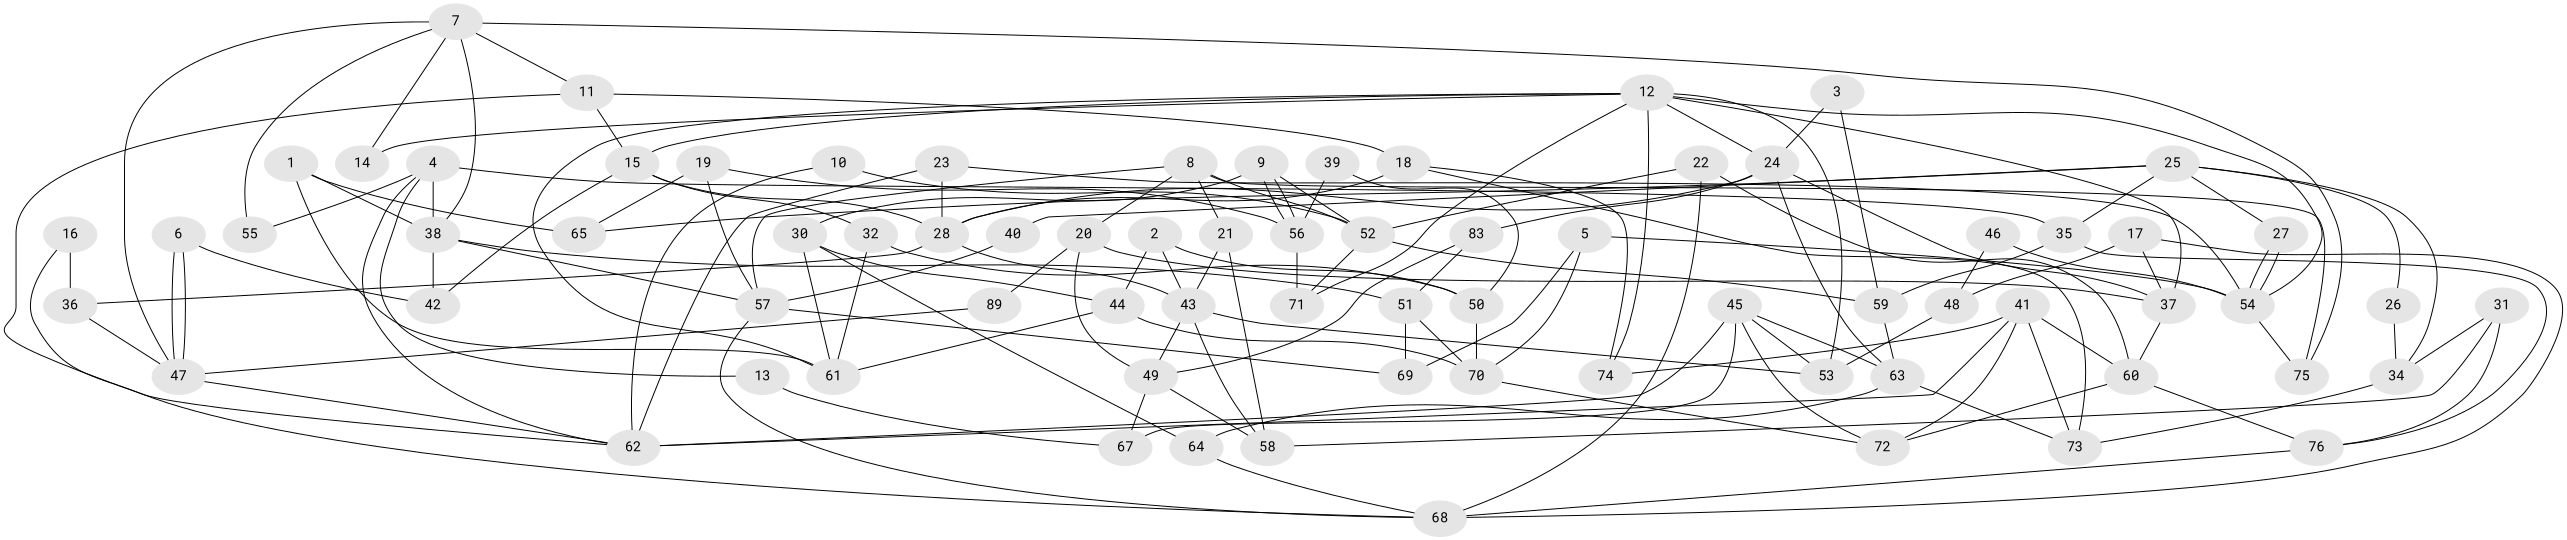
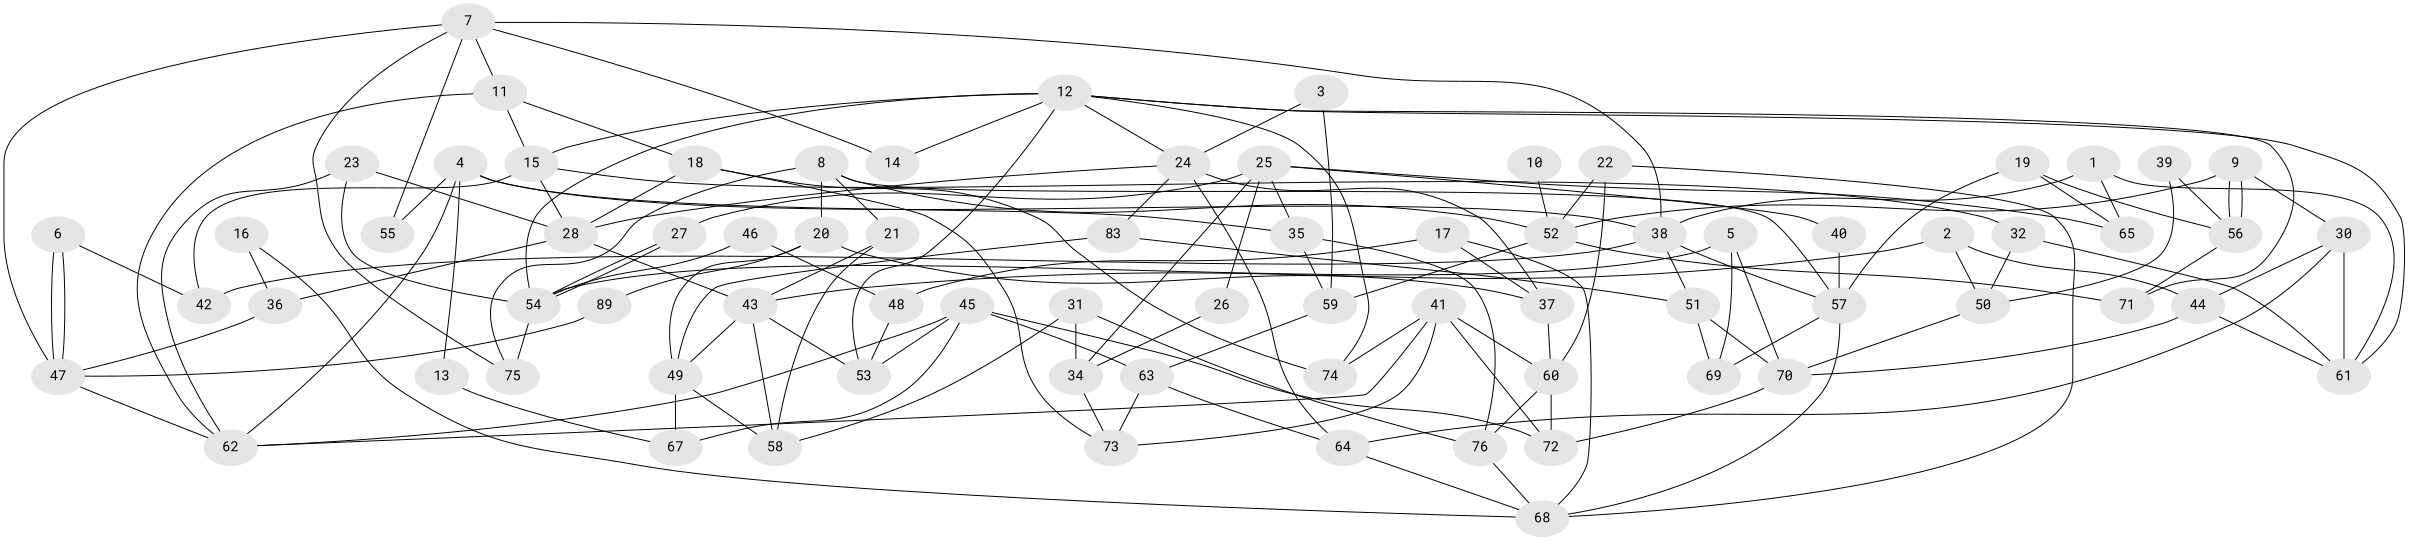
  graph {
    fontname="Roboto Mono"
    node [color=gray90 fontname="Roboto Mono" style=filled]
    edge [fontname="Roboto Mono"]
    1
    38
    61
    65
    42
    57
    51
    2
    43
    44
    50
    53
    49
    58
    70
    3
    24
    59
    37
    28
    n21 [label=83]
    64
    63
    4
    13
    35
    55
    62
    67
    n30 [label=76]
    5
    54
    69
    75
    72
    6
    47
    7
    11
    14
    15
    18
    8
    20
    21
    52
    n47 [label=89]
    71
    68
    9
    30
    56
    10
    32
    74
    73
    12
    25
    26
    27
    34
    40
    60
    36
    16
    17
    48
    19
    22
    23
    31
    39
    41
    45
    46
    1 -- 38
    1 -- 61
    1 -- 65
    38 -- 42
    38 -- 57
    38 -- 51
    57 -- 69
    57 -- 68
    51 -- 70
    51 -- 69
    2 -- 43
    2 -- 44
    2 -- 50
    43 -- 53
    43 -- 49
    43 -- 58
    44 -- 61
    44 -- 70
    50 -- 70
    49 -- 58
    49 -- 67
    70 -- 72
    3 -- 24
    3 -- 59
    24 -- 37
    24 -- 28
    24 -- n21
-   24 -- 63
+   24 -- 64
    59 -- 63
    37 -- 60
    28 -- 43
    28 -- 36
    n21 -- 51
    n21 -- 49
    64 -- 68
    63 -- 64
    63 -- 73
    4 -- 38
    4 -- 13
    4 -- 35
    4 -- 55
    4 -- 62
    13 -- 67
    35 -- 59
    35 -- n30
    n30 -- 68
    5 -- 70
    5 -- 54
    5 -- 69
    54 -- 75
    6 -- 42
    6 -- 47
    6 -- 47
    47 -- 62
    7 -- 38
    7 -- 55
    7 -- 75
    7 -- 47
    7 -- 11
    7 -- 14
    11 -- 62
    11 -- 15
    11 -- 18
    15 -- 42
    15 -- 28
    15 -- 32
    18 -- 28
    18 -- 74
    18 -- 73
    8 -- 57
    8 -- 75
    8 -- 20
    8 -- 21
    8 -- 52
    20 -- 49
    20 -- 37
    20 -- n47
    21 -- 43
    21 -- 58
    52 -- 59
    52 -- 71
    n47 -- 47
    9 -- 52
    9 -- 30
    9 -- 56
    9 -- 56
    30 -- 61
    30 -- 44
    30 -- 64
    56 -- 71
-   10 -- 62
    10 -- 52
    32 -- 61
    32 -- 50
    12 -- 61
    12 -- 53
    12 -- 24
-   12 -- 37
    12 -- 54
    12 -- 14
    12 -- 15
    12 -- 71
    12 -- 74
    25 -- 65
    25 -- 35
    25 -- 26
    25 -- 27
    25 -- 34
    25 -- 40
    26 -- 34
    27 -- 54
    27 -- 54
    34 -- 73
    40 -- 57
    60 -- n30
    60 -- 72
    36 -- 47
    16 -- 68
    16 -- 36
    17 -- 37
    17 -- 68
    17 -- 48
    48 -- 53
    19 -- 65
    19 -- 57
    19 -- 56
    22 -- 52
    22 -- 68
    22 -- 60
    23 -- 28
    23 -- 62
    23 -- 54
    31 -- 58
    31 -- n30
    31 -- 34
    39 -- 50
    39 -- 56
    41 -- 62
    41 -- 72
    41 -- 74
    41 -- 73
    41 -- 60
    45 -- 53
    45 -- 63
    45 -- 62
    45 -- 67
    45 -- 72
    46 -- 54
    46 -- 48
  }
